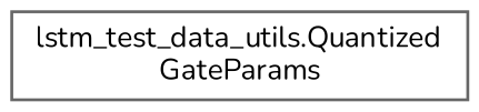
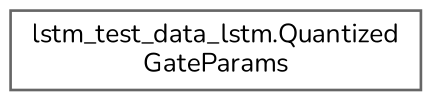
  digraph {
    rankdir=TB
    fontname=Nunito
-   n1 [color=grey40 fillcolor=white fontname=Nunito fontsize=10 height=0.2 label="lstm_test_data_utils.Quantized\lGateParams" shape=box style=filled width=0.4]
+   n1 [color=grey40 fillcolor=white fontname=Nunito fontsize=10 height=0.2 label="lstm_test_data_lstm.Quantized\lGateParams" shape=box style=filled width=0.4]
  }
